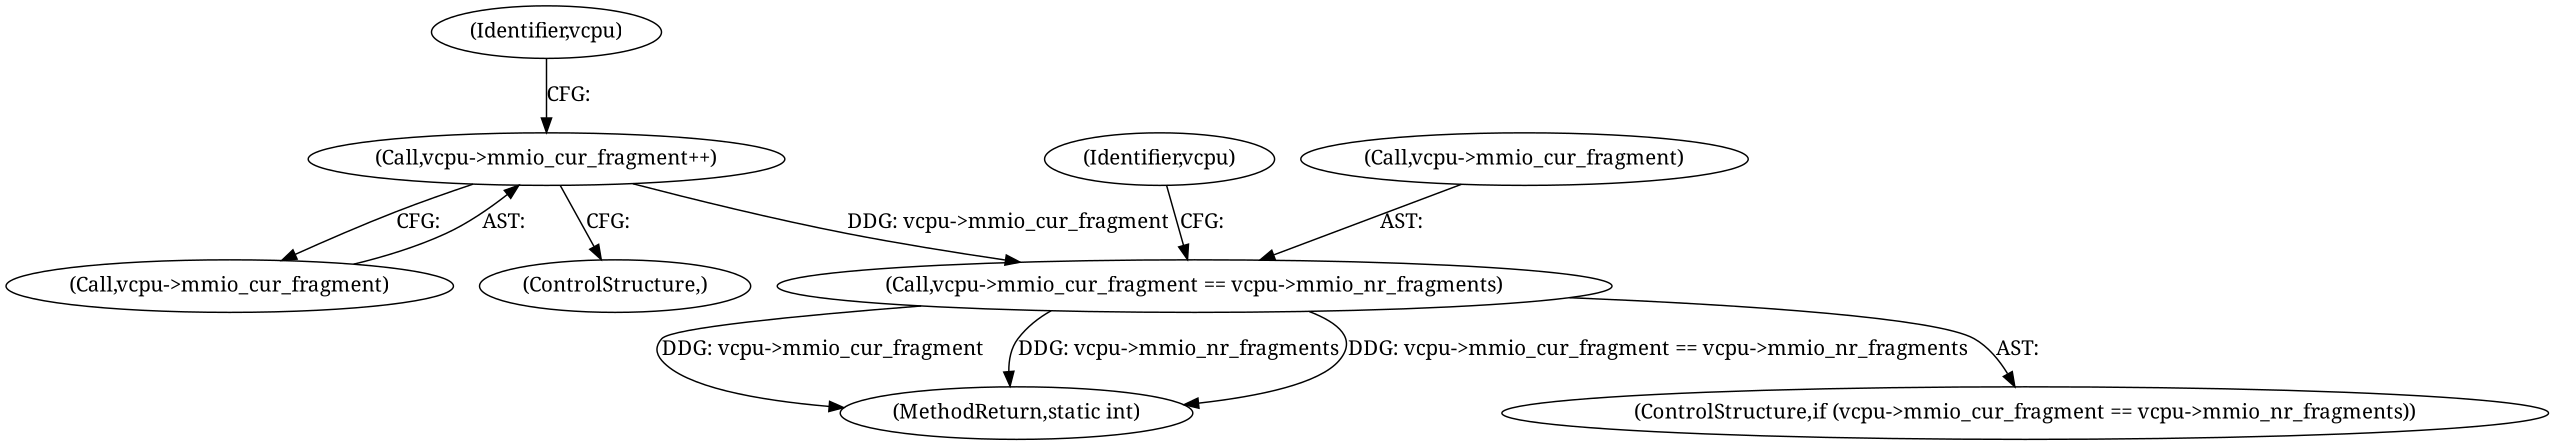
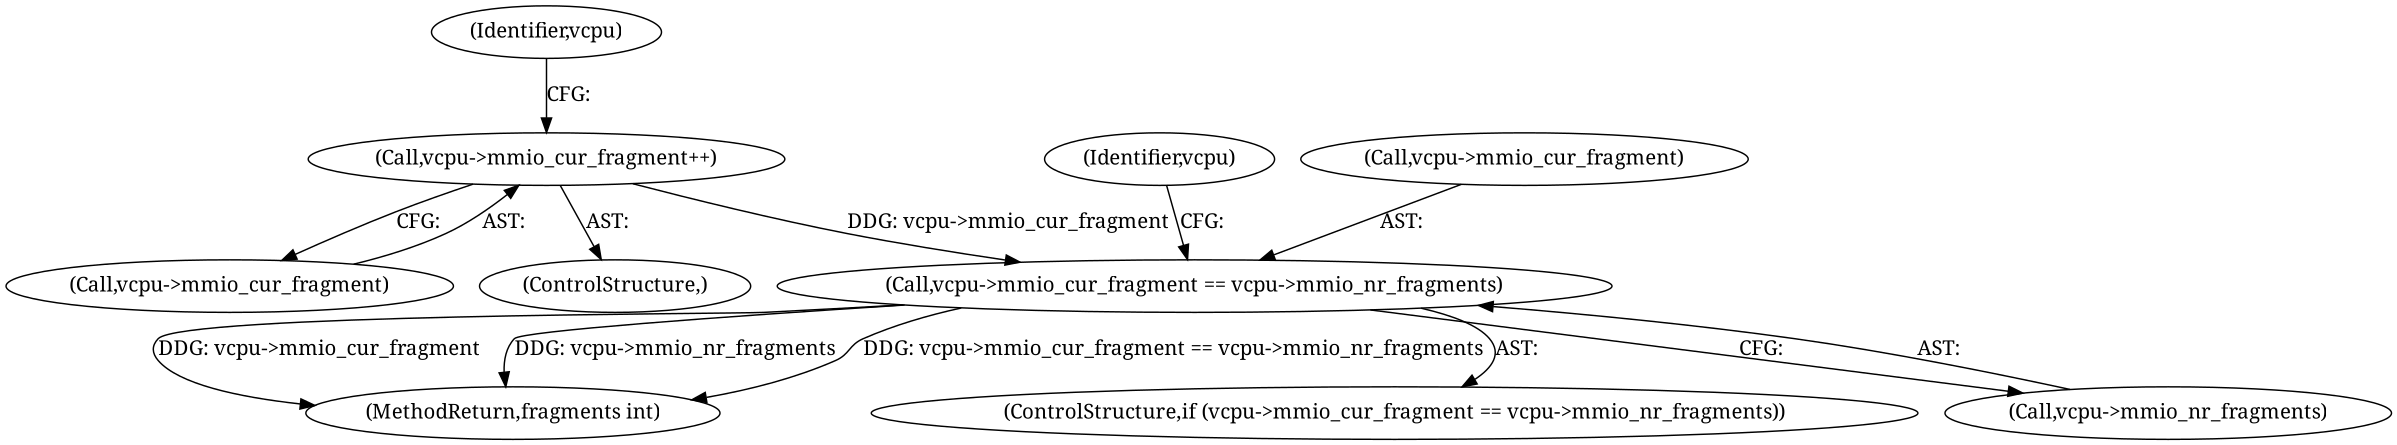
  digraph {
    fontname="Noto Serif"
    node [fontname="Noto Serif"]
    edge [fontname="Noto Serif"]
    n1 [label="(Call,vcpu->mmio_cur_fragment == vcpu->mmio_nr_fragments)"]
-   n2 [label="(MethodReturn,static int)"]
+   n2 [label="(MethodReturn,fragments int)"]
    n3 [label="(ControlStructure,if (vcpu->mmio_cur_fragment == vcpu->mmio_nr_fragments))"]
+   n4 [label="(Call,vcpu->mmio_nr_fragments)"]
    n5 [label="(Call,vcpu->mmio_cur_fragment++)"]
    n6 [label="(Call,vcpu->mmio_cur_fragment)"]
    n7 [label="(ControlStructure,)"]
    n8 [label="(Identifier,vcpu)"]
    n9 [label="(Identifier,vcpu)"]
    n10 [label="(Call,vcpu->mmio_cur_fragment)"]
    n1 -> n2 [label="DDG: vcpu->mmio_cur_fragment"]
    n1 -> n2 [label="DDG: vcpu->mmio_nr_fragments"]
    n1 -> n2 [label="DDG: vcpu->mmio_cur_fragment == vcpu->mmio_nr_fragments"]
    n1 -> n3 [label="AST: "]
+   n1 -> n4 [label="CFG: "]
+   n4 -> n1 [label="AST: "]
    n5 -> n1 [label="DDG: vcpu->mmio_cur_fragment"]
    n5 -> n6 [label="CFG: "]
-   n5 -> n7 [label="CFG: "]
+   n5 -> n7 [label="AST: "]
    n6 -> n5 [label="AST: "]
    n8 -> n1 [label="CFG: "]
    n9 -> n5 [label="CFG: "]
    n10 -> n1 [label="AST: "]
  }
